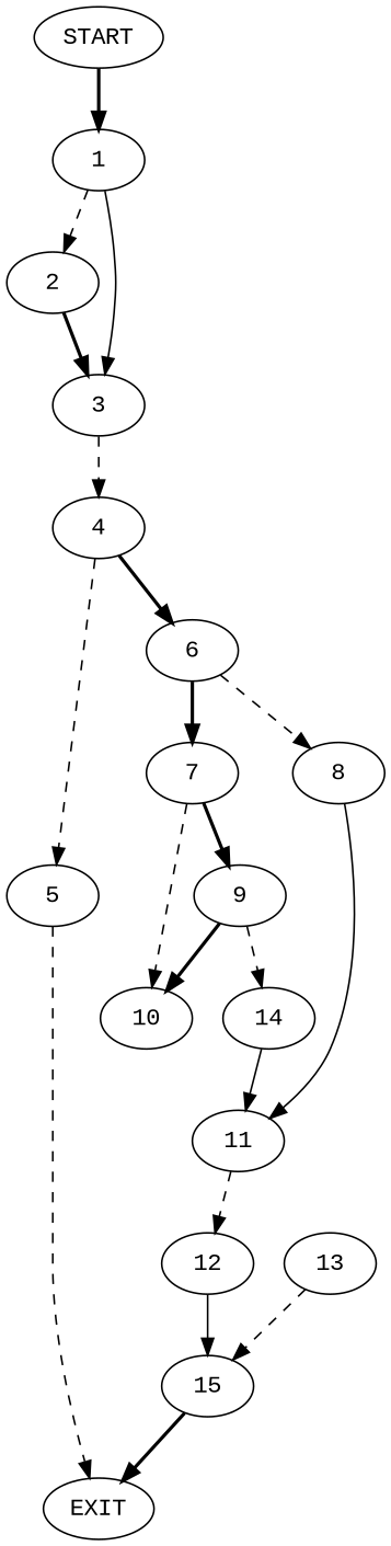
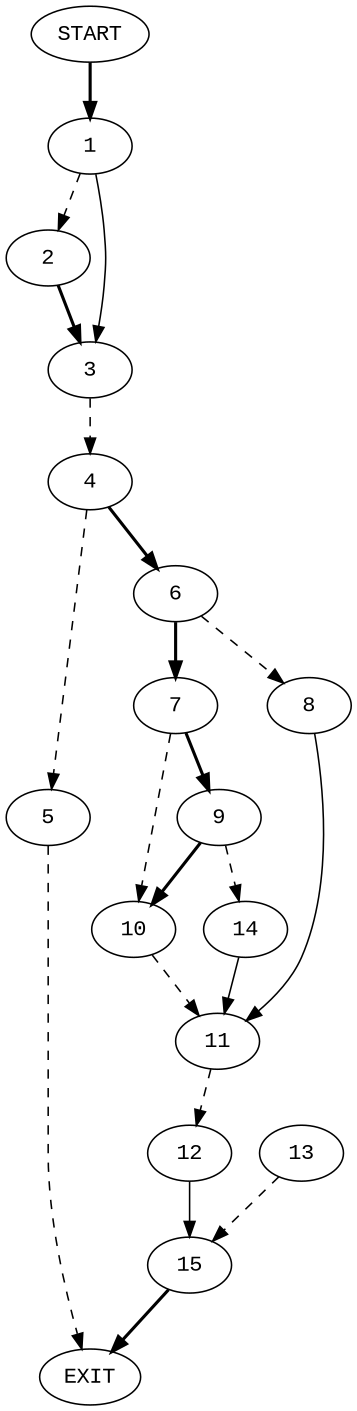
  digraph {
    fontname="Liberation Mono"
    node [fontname="Liberation Mono"]
    edge [fontname="Liberation Mono" style=dashed]
    n1 [label=START]
    1
    2
    3
    n5 [label=EXIT]
    4
    5
    6
    7
    8
    9
    10
    11
    14
    12
    15
    13
    n1 -> 1 [style=bold]
    1 -> 2
    1 -> 3 [style=solid]
    2 -> 3 [style=bold]
    3 -> 4
    4 -> 5
    4 -> 6 [style=bold]
    5 -> n5
    6 -> 7 [style=bold]
    6 -> 8
    7 -> 9 [style=bold]
    7 -> 10
    8 -> 11 [style=solid]
    9 -> 10 [style=bold]
    9 -> 14
+   10 -> 11
    11 -> 12
    14 -> 11 [style=solid]
    12 -> 15 [style=solid]
    15 -> n5 [style=bold]
    13 -> 15
  }
